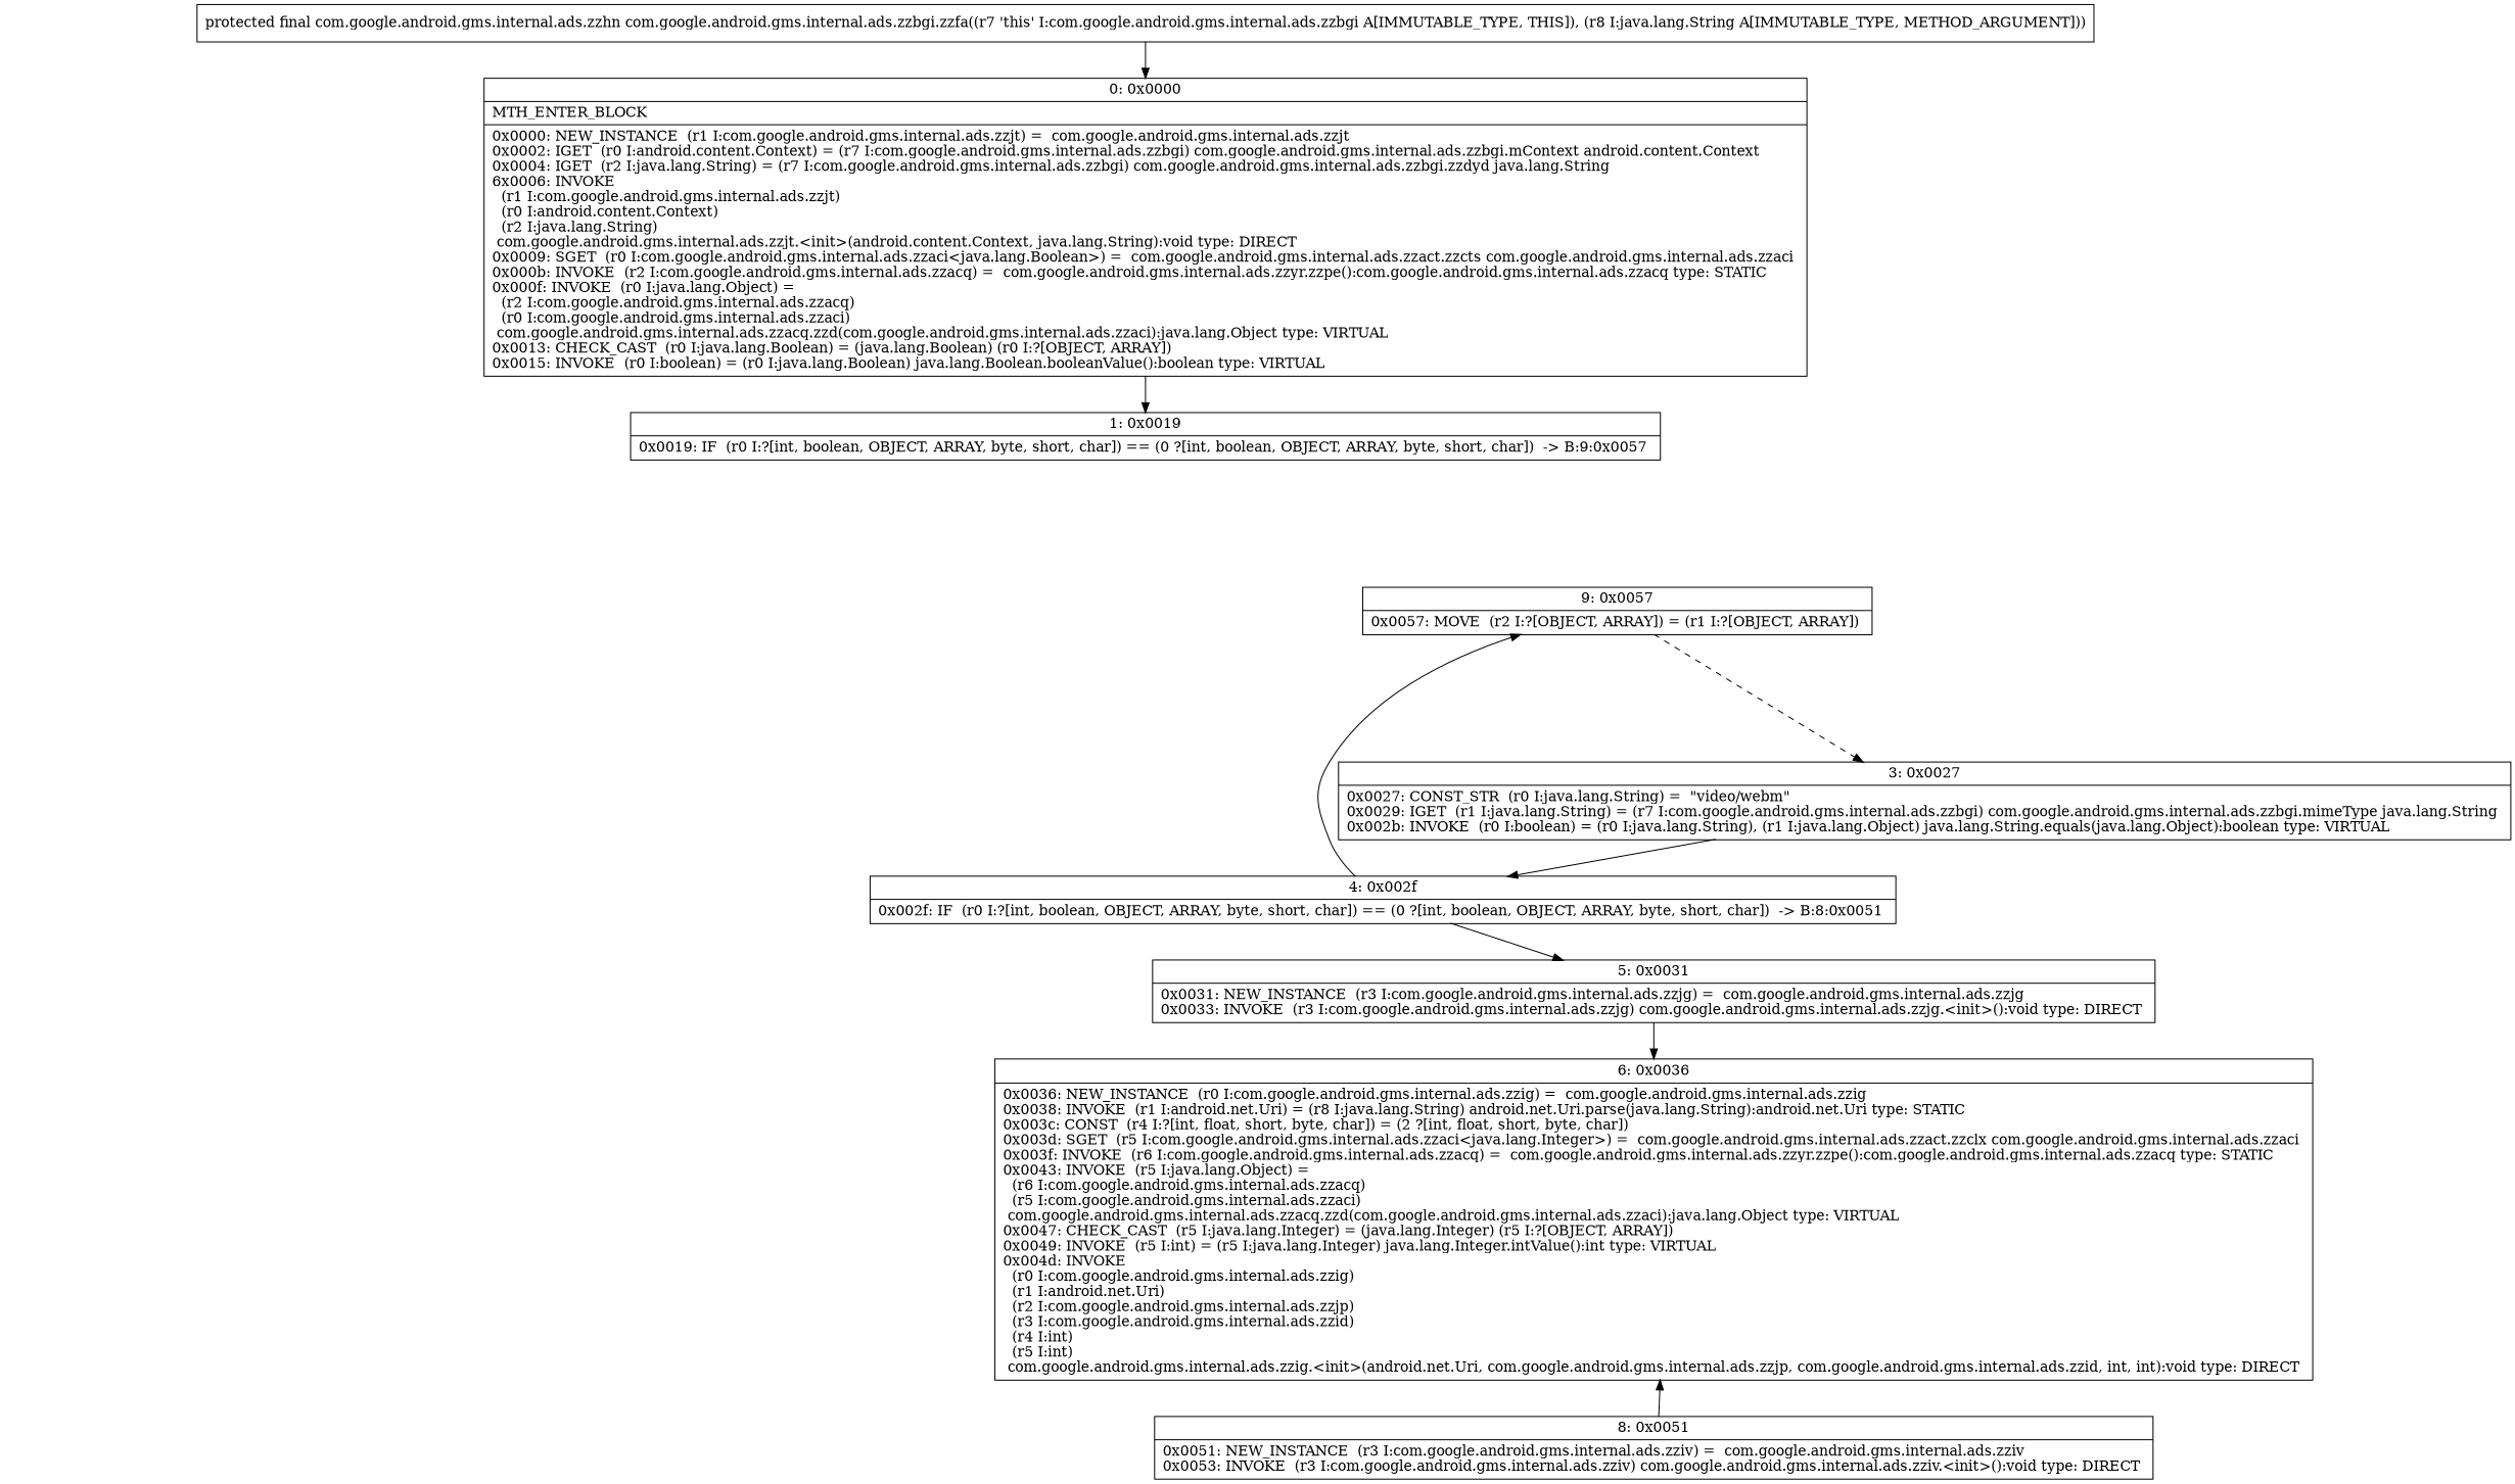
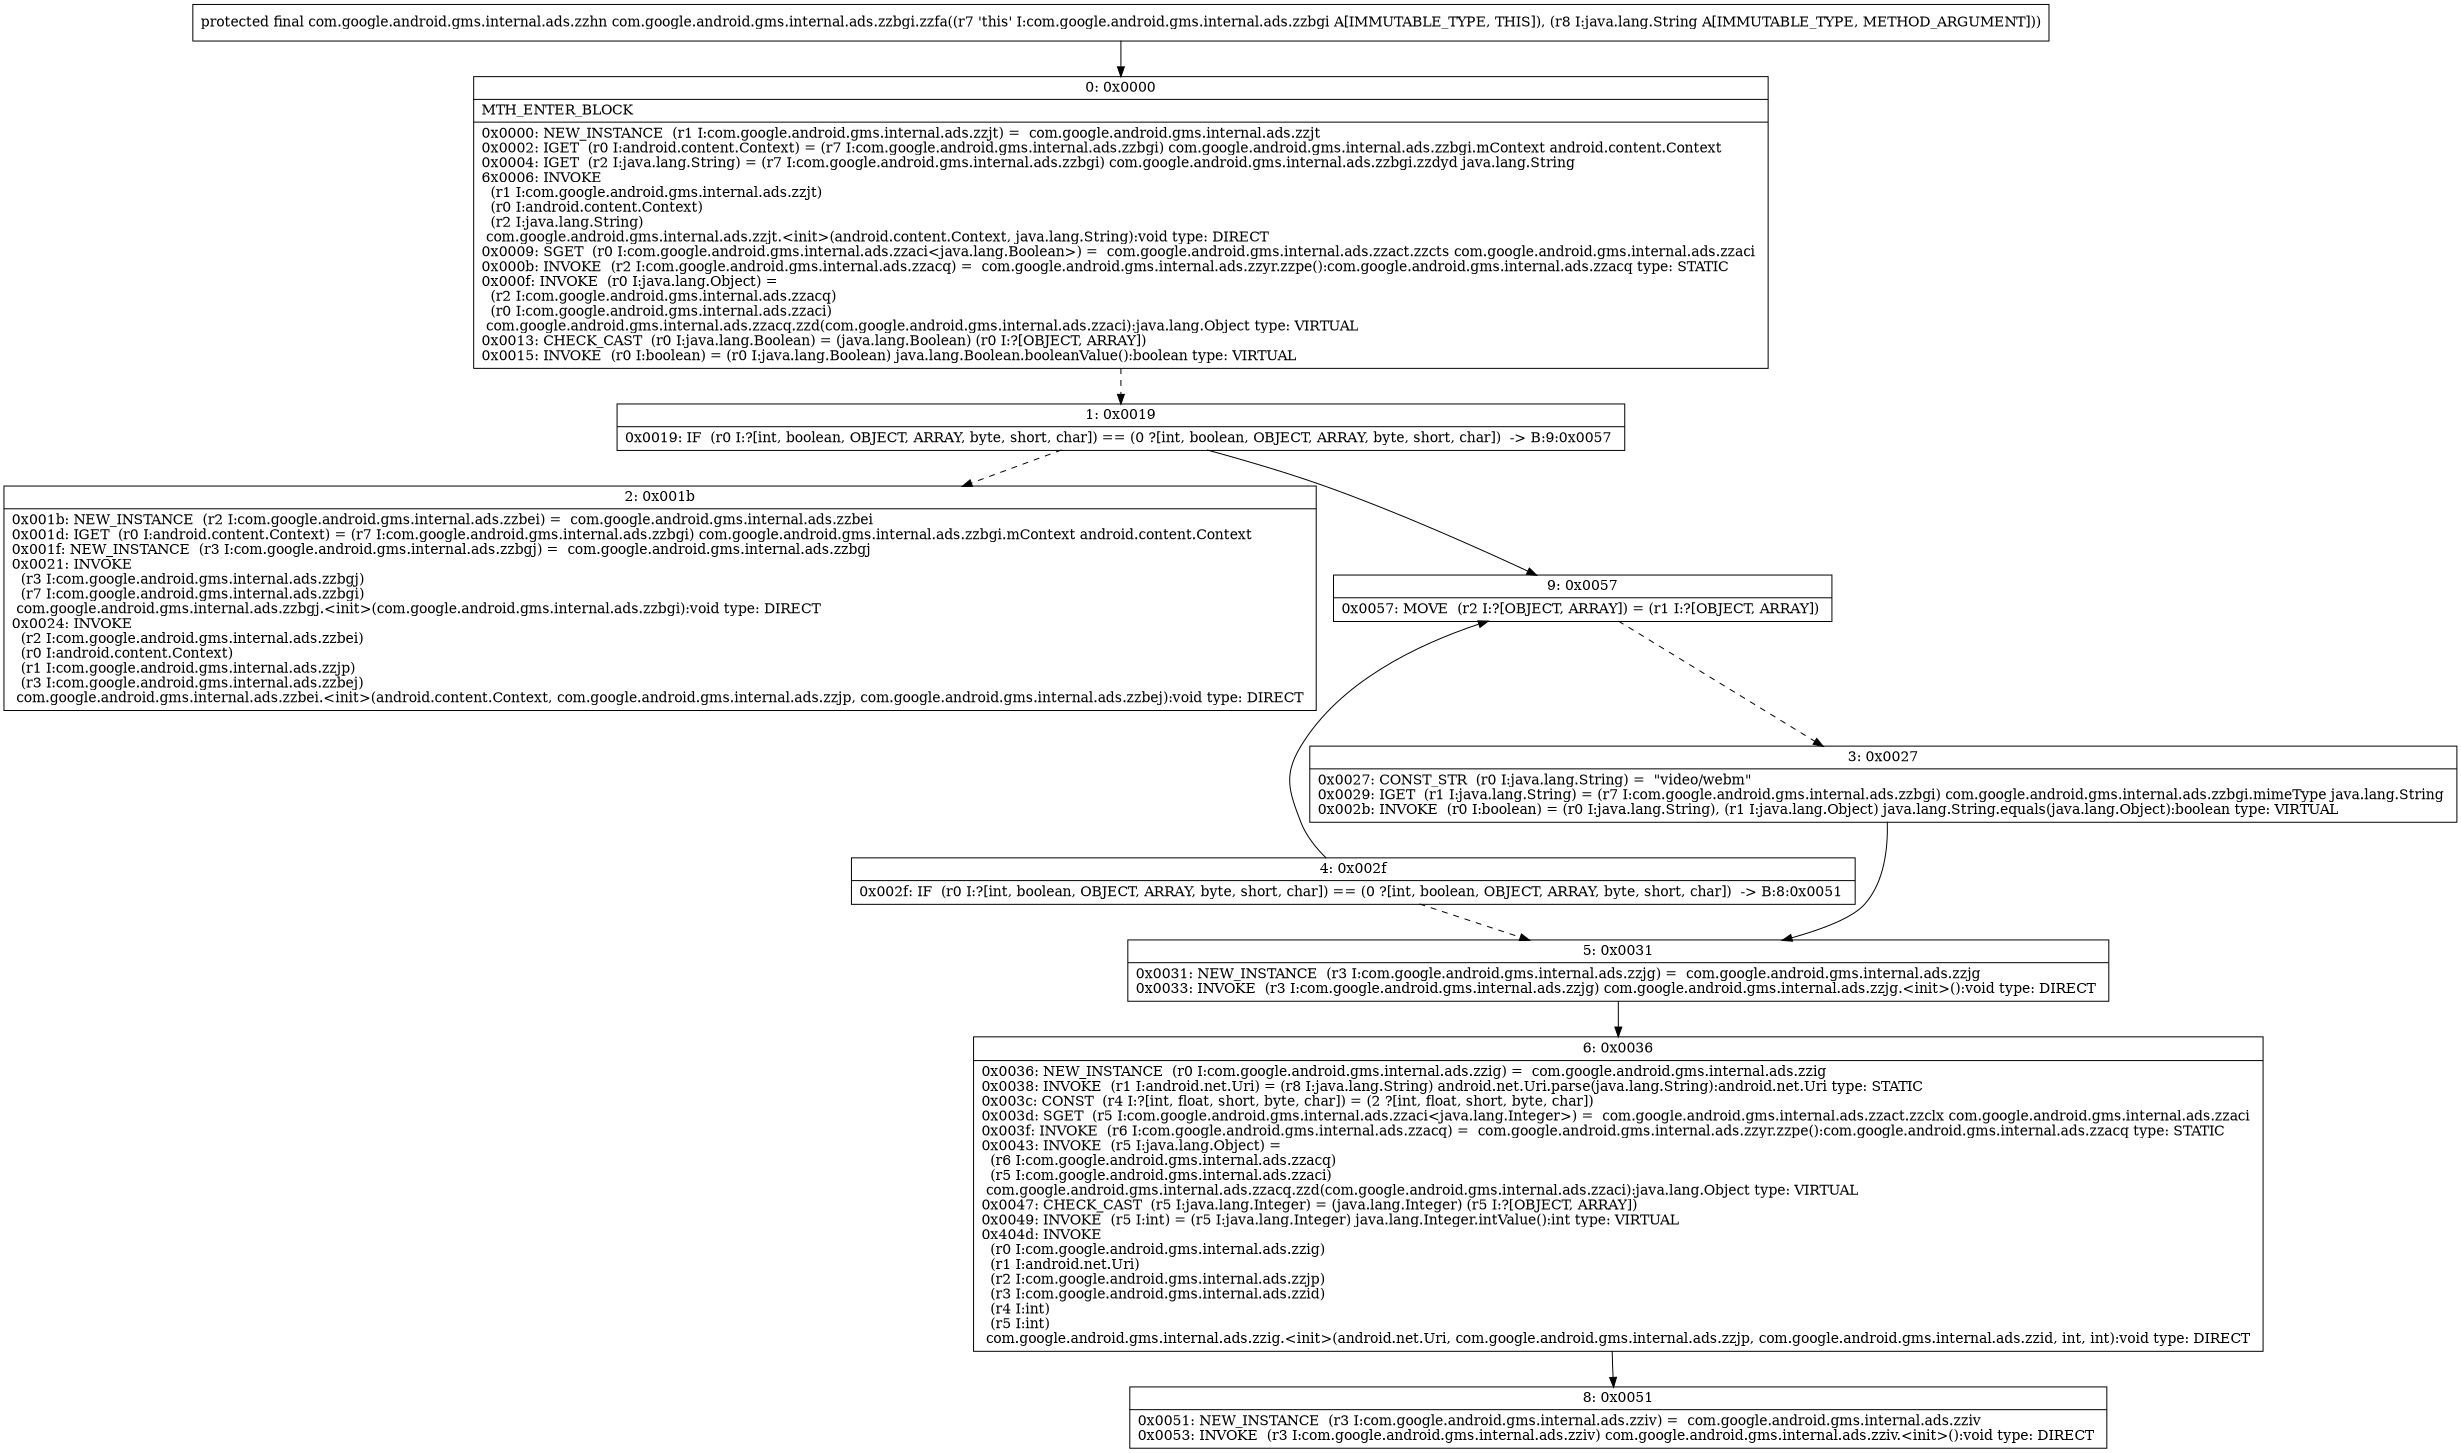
  digraph {
    node [shape=record]
    n1 [label="{0\:\ 0x0000|MTH_ENTER_BLOCK\l|0x0000: NEW_INSTANCE  (r1 I:com.google.android.gms.internal.ads.zzjt) =  com.google.android.gms.internal.ads.zzjt \l0x0002: IGET  (r0 I:android.content.Context) = (r7 I:com.google.android.gms.internal.ads.zzbgi) com.google.android.gms.internal.ads.zzbgi.mContext android.content.Context \l0x0004: IGET  (r2 I:java.lang.String) = (r7 I:com.google.android.gms.internal.ads.zzbgi) com.google.android.gms.internal.ads.zzbgi.zzdyd java.lang.String \l6x0006: INVOKE  \l  (r1 I:com.google.android.gms.internal.ads.zzjt)\l  (r0 I:android.content.Context)\l  (r2 I:java.lang.String)\l com.google.android.gms.internal.ads.zzjt.\<init\>(android.content.Context, java.lang.String):void type: DIRECT \l0x0009: SGET  (r0 I:com.google.android.gms.internal.ads.zzaci\<java.lang.Boolean\>) =  com.google.android.gms.internal.ads.zzact.zzcts com.google.android.gms.internal.ads.zzaci \l0x000b: INVOKE  (r2 I:com.google.android.gms.internal.ads.zzacq) =  com.google.android.gms.internal.ads.zzyr.zzpe():com.google.android.gms.internal.ads.zzacq type: STATIC \l0x000f: INVOKE  (r0 I:java.lang.Object) = \l  (r2 I:com.google.android.gms.internal.ads.zzacq)\l  (r0 I:com.google.android.gms.internal.ads.zzaci)\l com.google.android.gms.internal.ads.zzacq.zzd(com.google.android.gms.internal.ads.zzaci):java.lang.Object type: VIRTUAL \l0x0013: CHECK_CAST  (r0 I:java.lang.Boolean) = (java.lang.Boolean) (r0 I:?[OBJECT, ARRAY]) \l0x0015: INVOKE  (r0 I:boolean) = (r0 I:java.lang.Boolean) java.lang.Boolean.booleanValue():boolean type: VIRTUAL \l}"]
    n2 [label="{1\:\ 0x0019|0x0019: IF  (r0 I:?[int, boolean, OBJECT, ARRAY, byte, short, char]) == (0 ?[int, boolean, OBJECT, ARRAY, byte, short, char])  \-\> B:9:0x0057 \l}"]
+   n3 [label="{2\:\ 0x001b|0x001b: NEW_INSTANCE  (r2 I:com.google.android.gms.internal.ads.zzbei) =  com.google.android.gms.internal.ads.zzbei \l0x001d: IGET  (r0 I:android.content.Context) = (r7 I:com.google.android.gms.internal.ads.zzbgi) com.google.android.gms.internal.ads.zzbgi.mContext android.content.Context \l0x001f: NEW_INSTANCE  (r3 I:com.google.android.gms.internal.ads.zzbgj) =  com.google.android.gms.internal.ads.zzbgj \l0x0021: INVOKE  \l  (r3 I:com.google.android.gms.internal.ads.zzbgj)\l  (r7 I:com.google.android.gms.internal.ads.zzbgi)\l com.google.android.gms.internal.ads.zzbgj.\<init\>(com.google.android.gms.internal.ads.zzbgi):void type: DIRECT \l0x0024: INVOKE  \l  (r2 I:com.google.android.gms.internal.ads.zzbei)\l  (r0 I:android.content.Context)\l  (r1 I:com.google.android.gms.internal.ads.zzjp)\l  (r3 I:com.google.android.gms.internal.ads.zzbej)\l com.google.android.gms.internal.ads.zzbei.\<init\>(android.content.Context, com.google.android.gms.internal.ads.zzjp, com.google.android.gms.internal.ads.zzbej):void type: DIRECT \l}"]
    n4 [label="{9\:\ 0x0057|0x0057: MOVE  (r2 I:?[OBJECT, ARRAY]) = (r1 I:?[OBJECT, ARRAY]) \l}"]
    n5 [label="{3\:\ 0x0027|0x0027: CONST_STR  (r0 I:java.lang.String) =  \"video\/webm\" \l0x0029: IGET  (r1 I:java.lang.String) = (r7 I:com.google.android.gms.internal.ads.zzbgi) com.google.android.gms.internal.ads.zzbgi.mimeType java.lang.String \l0x002b: INVOKE  (r0 I:boolean) = (r0 I:java.lang.String), (r1 I:java.lang.Object) java.lang.String.equals(java.lang.Object):boolean type: VIRTUAL \l}"]
    n6 [label="{4\:\ 0x002f|0x002f: IF  (r0 I:?[int, boolean, OBJECT, ARRAY, byte, short, char]) == (0 ?[int, boolean, OBJECT, ARRAY, byte, short, char])  \-\> B:8:0x0051 \l}"]
    n7 [label="{5\:\ 0x0031|0x0031: NEW_INSTANCE  (r3 I:com.google.android.gms.internal.ads.zzjg) =  com.google.android.gms.internal.ads.zzjg \l0x0033: INVOKE  (r3 I:com.google.android.gms.internal.ads.zzjg) com.google.android.gms.internal.ads.zzjg.\<init\>():void type: DIRECT \l}"]
-   n8 [label="{6\:\ 0x0036|0x0036: NEW_INSTANCE  (r0 I:com.google.android.gms.internal.ads.zzig) =  com.google.android.gms.internal.ads.zzig \l0x0038: INVOKE  (r1 I:android.net.Uri) = (r8 I:java.lang.String) android.net.Uri.parse(java.lang.String):android.net.Uri type: STATIC \l0x003c: CONST  (r4 I:?[int, float, short, byte, char]) = (2 ?[int, float, short, byte, char]) \l0x003d: SGET  (r5 I:com.google.android.gms.internal.ads.zzaci\<java.lang.Integer\>) =  com.google.android.gms.internal.ads.zzact.zzclx com.google.android.gms.internal.ads.zzaci \l0x003f: INVOKE  (r6 I:com.google.android.gms.internal.ads.zzacq) =  com.google.android.gms.internal.ads.zzyr.zzpe():com.google.android.gms.internal.ads.zzacq type: STATIC \l0x0043: INVOKE  (r5 I:java.lang.Object) = \l  (r6 I:com.google.android.gms.internal.ads.zzacq)\l  (r5 I:com.google.android.gms.internal.ads.zzaci)\l com.google.android.gms.internal.ads.zzacq.zzd(com.google.android.gms.internal.ads.zzaci):java.lang.Object type: VIRTUAL \l0x0047: CHECK_CAST  (r5 I:java.lang.Integer) = (java.lang.Integer) (r5 I:?[OBJECT, ARRAY]) \l0x0049: INVOKE  (r5 I:int) = (r5 I:java.lang.Integer) java.lang.Integer.intValue():int type: VIRTUAL \l0x004d: INVOKE  \l  (r0 I:com.google.android.gms.internal.ads.zzig)\l  (r1 I:android.net.Uri)\l  (r2 I:com.google.android.gms.internal.ads.zzjp)\l  (r3 I:com.google.android.gms.internal.ads.zzid)\l  (r4 I:int)\l  (r5 I:int)\l com.google.android.gms.internal.ads.zzig.\<init\>(android.net.Uri, com.google.android.gms.internal.ads.zzjp, com.google.android.gms.internal.ads.zzid, int, int):void type: DIRECT \l}"]
+   n8 [label="{6\:\ 0x0036|0x0036: NEW_INSTANCE  (r0 I:com.google.android.gms.internal.ads.zzig) =  com.google.android.gms.internal.ads.zzig \l0x0038: INVOKE  (r1 I:android.net.Uri) = (r8 I:java.lang.String) android.net.Uri.parse(java.lang.String):android.net.Uri type: STATIC \l0x003c: CONST  (r4 I:?[int, float, short, byte, char]) = (2 ?[int, float, short, byte, char]) \l0x003d: SGET  (r5 I:com.google.android.gms.internal.ads.zzaci\<java.lang.Integer\>) =  com.google.android.gms.internal.ads.zzact.zzclx com.google.android.gms.internal.ads.zzaci \l0x003f: INVOKE  (r6 I:com.google.android.gms.internal.ads.zzacq) =  com.google.android.gms.internal.ads.zzyr.zzpe():com.google.android.gms.internal.ads.zzacq type: STATIC \l0x0043: INVOKE  (r5 I:java.lang.Object) = \l  (r6 I:com.google.android.gms.internal.ads.zzacq)\l  (r5 I:com.google.android.gms.internal.ads.zzaci)\l com.google.android.gms.internal.ads.zzacq.zzd(com.google.android.gms.internal.ads.zzaci):java.lang.Object type: VIRTUAL \l0x0047: CHECK_CAST  (r5 I:java.lang.Integer) = (java.lang.Integer) (r5 I:?[OBJECT, ARRAY]) \l0x0049: INVOKE  (r5 I:int) = (r5 I:java.lang.Integer) java.lang.Integer.intValue():int type: VIRTUAL \l0x404d: INVOKE  \l  (r0 I:com.google.android.gms.internal.ads.zzig)\l  (r1 I:android.net.Uri)\l  (r2 I:com.google.android.gms.internal.ads.zzjp)\l  (r3 I:com.google.android.gms.internal.ads.zzid)\l  (r4 I:int)\l  (r5 I:int)\l com.google.android.gms.internal.ads.zzig.\<init\>(android.net.Uri, com.google.android.gms.internal.ads.zzjp, com.google.android.gms.internal.ads.zzid, int, int):void type: DIRECT \l}"]
    n9 [label="{8\:\ 0x0051|0x0051: NEW_INSTANCE  (r3 I:com.google.android.gms.internal.ads.zziv) =  com.google.android.gms.internal.ads.zziv \l0x0053: INVOKE  (r3 I:com.google.android.gms.internal.ads.zziv) com.google.android.gms.internal.ads.zziv.\<init\>():void type: DIRECT \l}"]
    n10 [label="{protected final com.google.android.gms.internal.ads.zzhn com.google.android.gms.internal.ads.zzbgi.zzfa((r7 'this' I:com.google.android.gms.internal.ads.zzbgi A[IMMUTABLE_TYPE, THIS]), (r8 I:java.lang.String A[IMMUTABLE_TYPE, METHOD_ARGUMENT])) }"]
-   n1 -> n2
+   n1 -> n2 [style=dashed]
+   n2 -> n3 [style=dashed]
+   n2 -> n4
    n4 -> n5 [style=dashed]
-   n5 -> n6
+   n5 -> n7
    n6 -> n4
-   n6 -> n7 [style=solid]
+   n6 -> n7 [style=dashed]
    n7 -> n8
-   n9 -> n8
+   n8 -> n9
    n10 -> n1
  }
